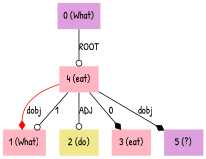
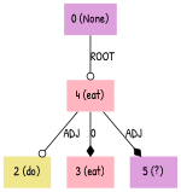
  digraph {
    fontname="Patrick Hand"
    node [color=gray40 fillcolor=lightpink fontname="Patrick Hand" shape=plaintext style=filled]
    edge [arrowhead=odot dir=forward fontname="Patrick Hand"]
-   n1 [fillcolor=plum label="0 (What)"]
+   n1 [fillcolor=plum label="0 (None)"]
    n2 [color=blue label="4 (eat)"]
-   n3 [label="1 (What)"]
    n4 [color=blue fillcolor=khaki label="2 (do)"]
    n5 [label="3 (eat)"]
    n6 [color=blue fillcolor=plum label="5 (?)"]
    n1 -> n2 [label=ROOT]
-   n2 -> n3 [arrowhead=diamond color=red label=dobj]
-   n2 -> n3 [label=1]
    n2 -> n4 [label=ADJ]
    n2 -> n5 [arrowhead=diamond label=0]
-   n2 -> n6 [arrowhead=diamond label=dobj]
+   n2 -> n6 [arrowhead=diamond label=ADJ]
  }
